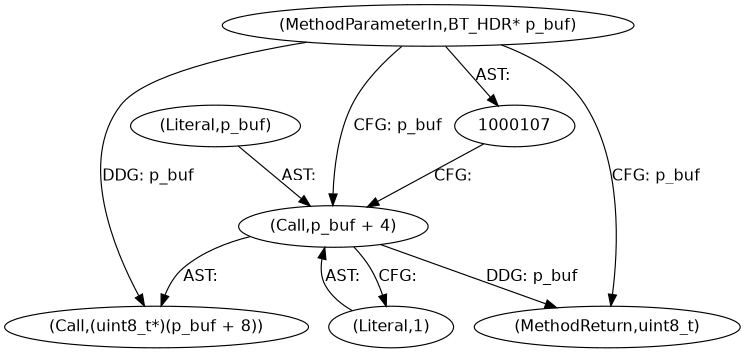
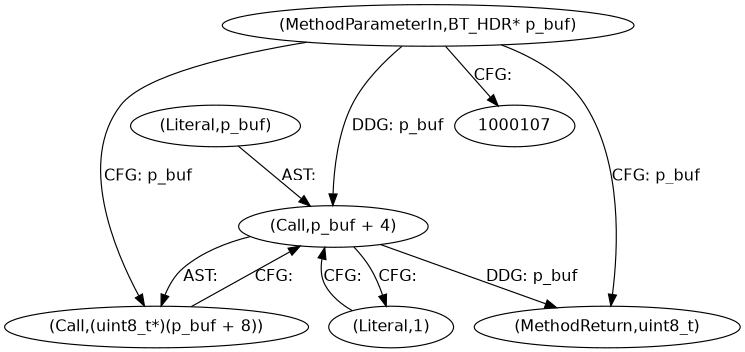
  digraph {
    fontname="DejaVu Sans"
    node [fontname="DejaVu Sans"]
    edge [fontname="DejaVu Sans"]
    n1 [label="(Call,p_buf + 4)"]
    n2 [label="(MethodReturn,uint8_t)"]
    n3 [label="(Call,(uint8_t*)(p_buf + 8))"]
    n4 [label="(Literal,1)"]
    n5 [label="(MethodParameterIn,BT_HDR* p_buf)"]
    1000107
    n7 [label="(Literal,p_buf)"]
    n1 -> n2 [label="DDG: p_buf"]
    n1 -> n3 [label="AST: "]
    n1 -> n4 [label="CFG: "]
-   1000107 -> n1 [label="CFG: "]
-   n4 -> n1 [label="AST: "]
-   n5 -> n1 [label="CFG: p_buf"]
+   n3 -> n1 [label="CFG: "]
+   n4 -> n1 [label="CFG: "]
+   n5 -> n1 [label="DDG: p_buf"]
    n5 -> n2 [label="CFG: p_buf"]
-   n5 -> n3 [label="DDG: p_buf"]
-   n5 -> 1000107 [label="AST: "]
+   n5 -> n3 [label="CFG: p_buf"]
+   n5 -> 1000107 [label="CFG: "]
    n7 -> n1 [label="AST: "]
  }
